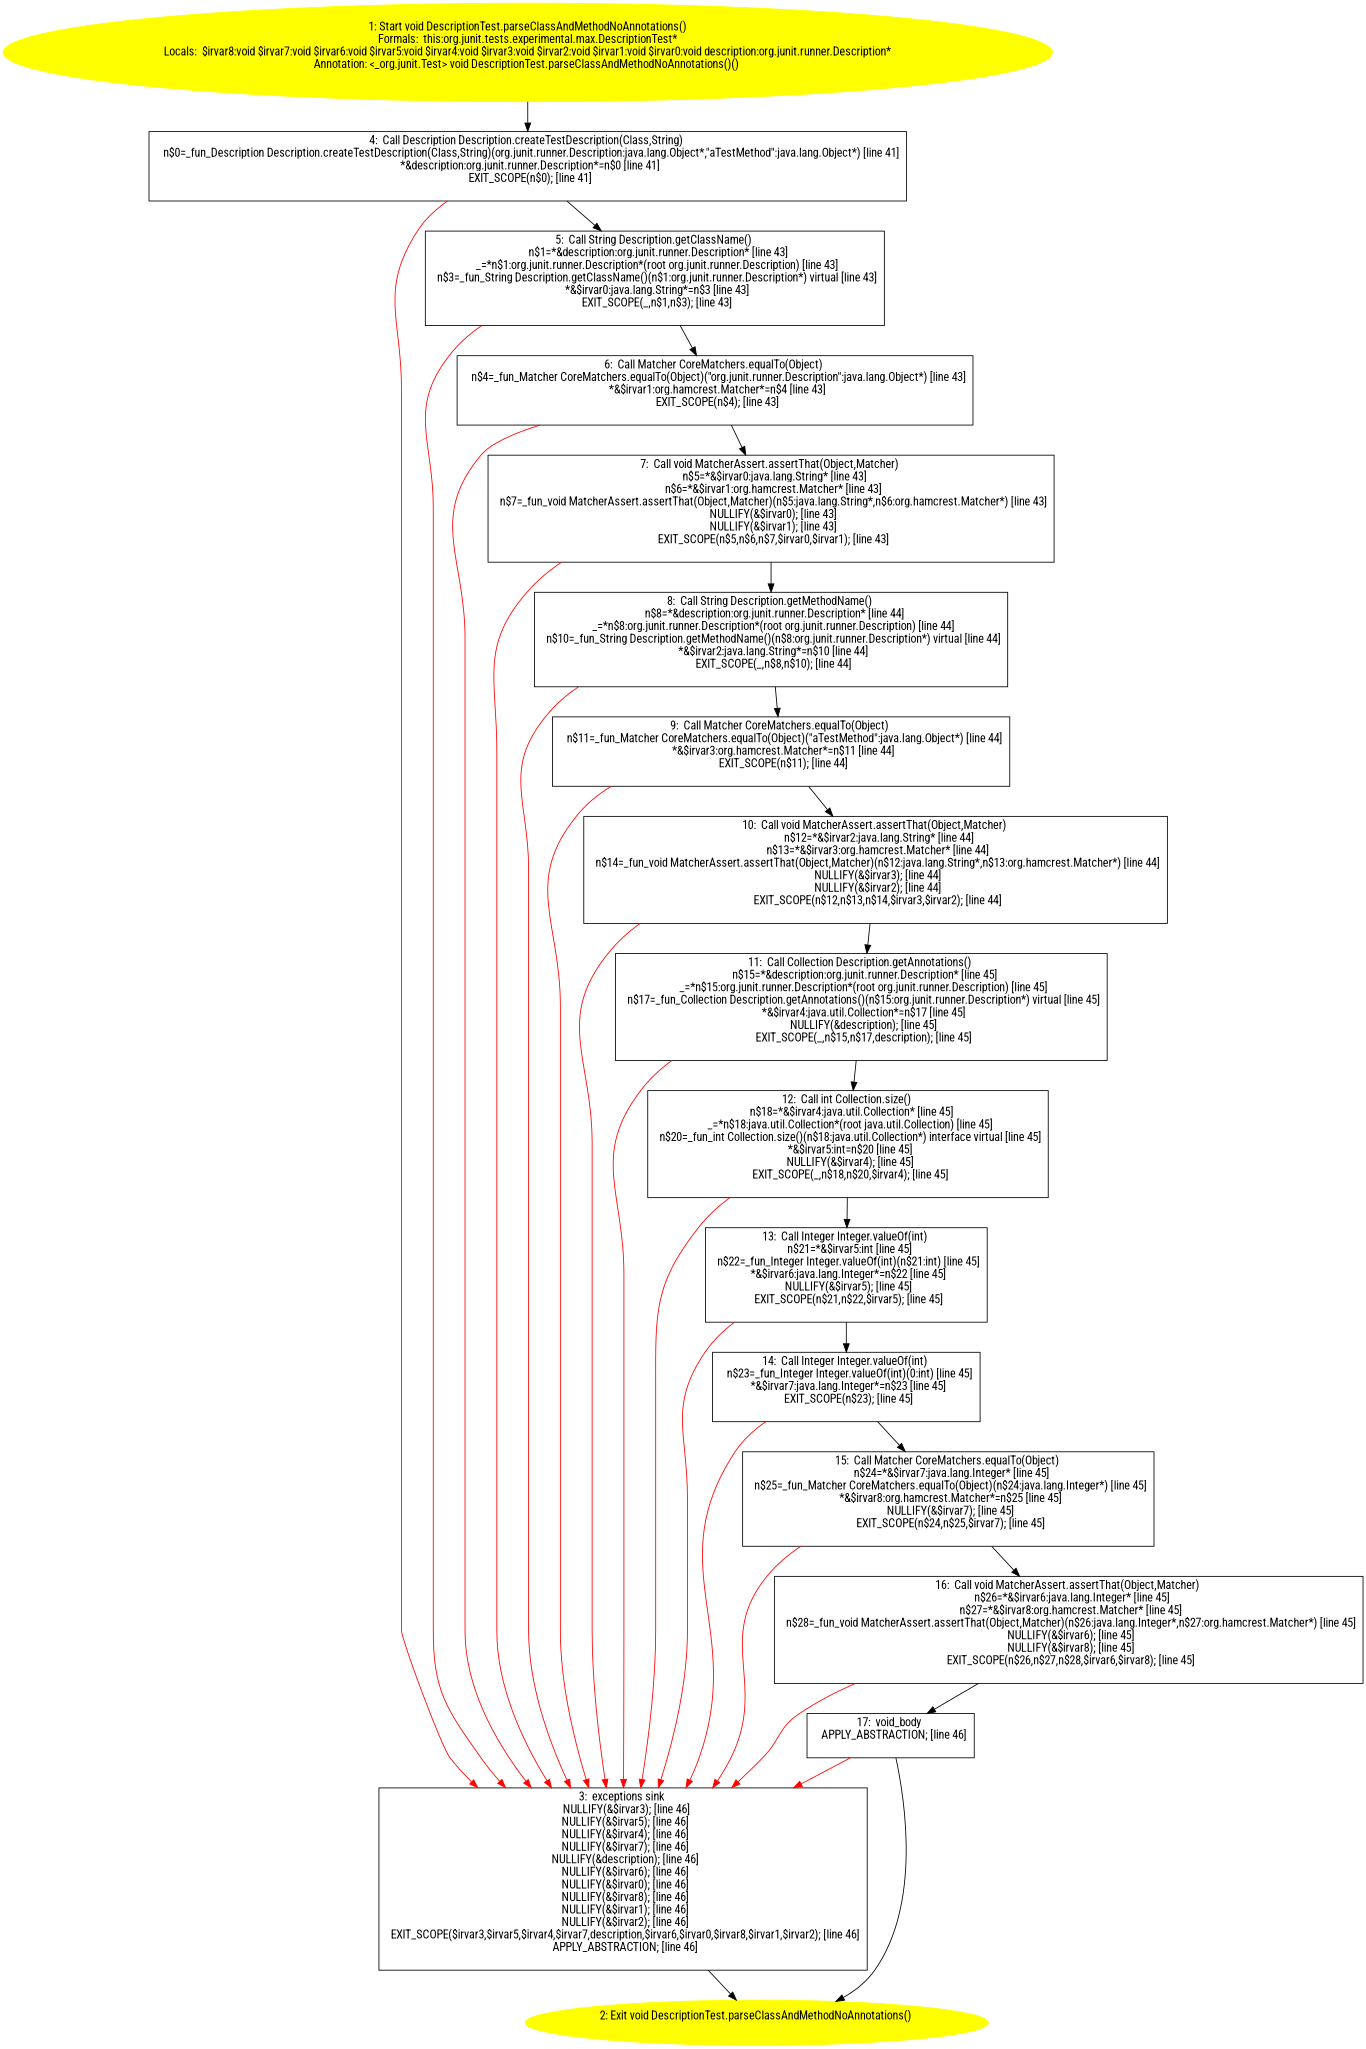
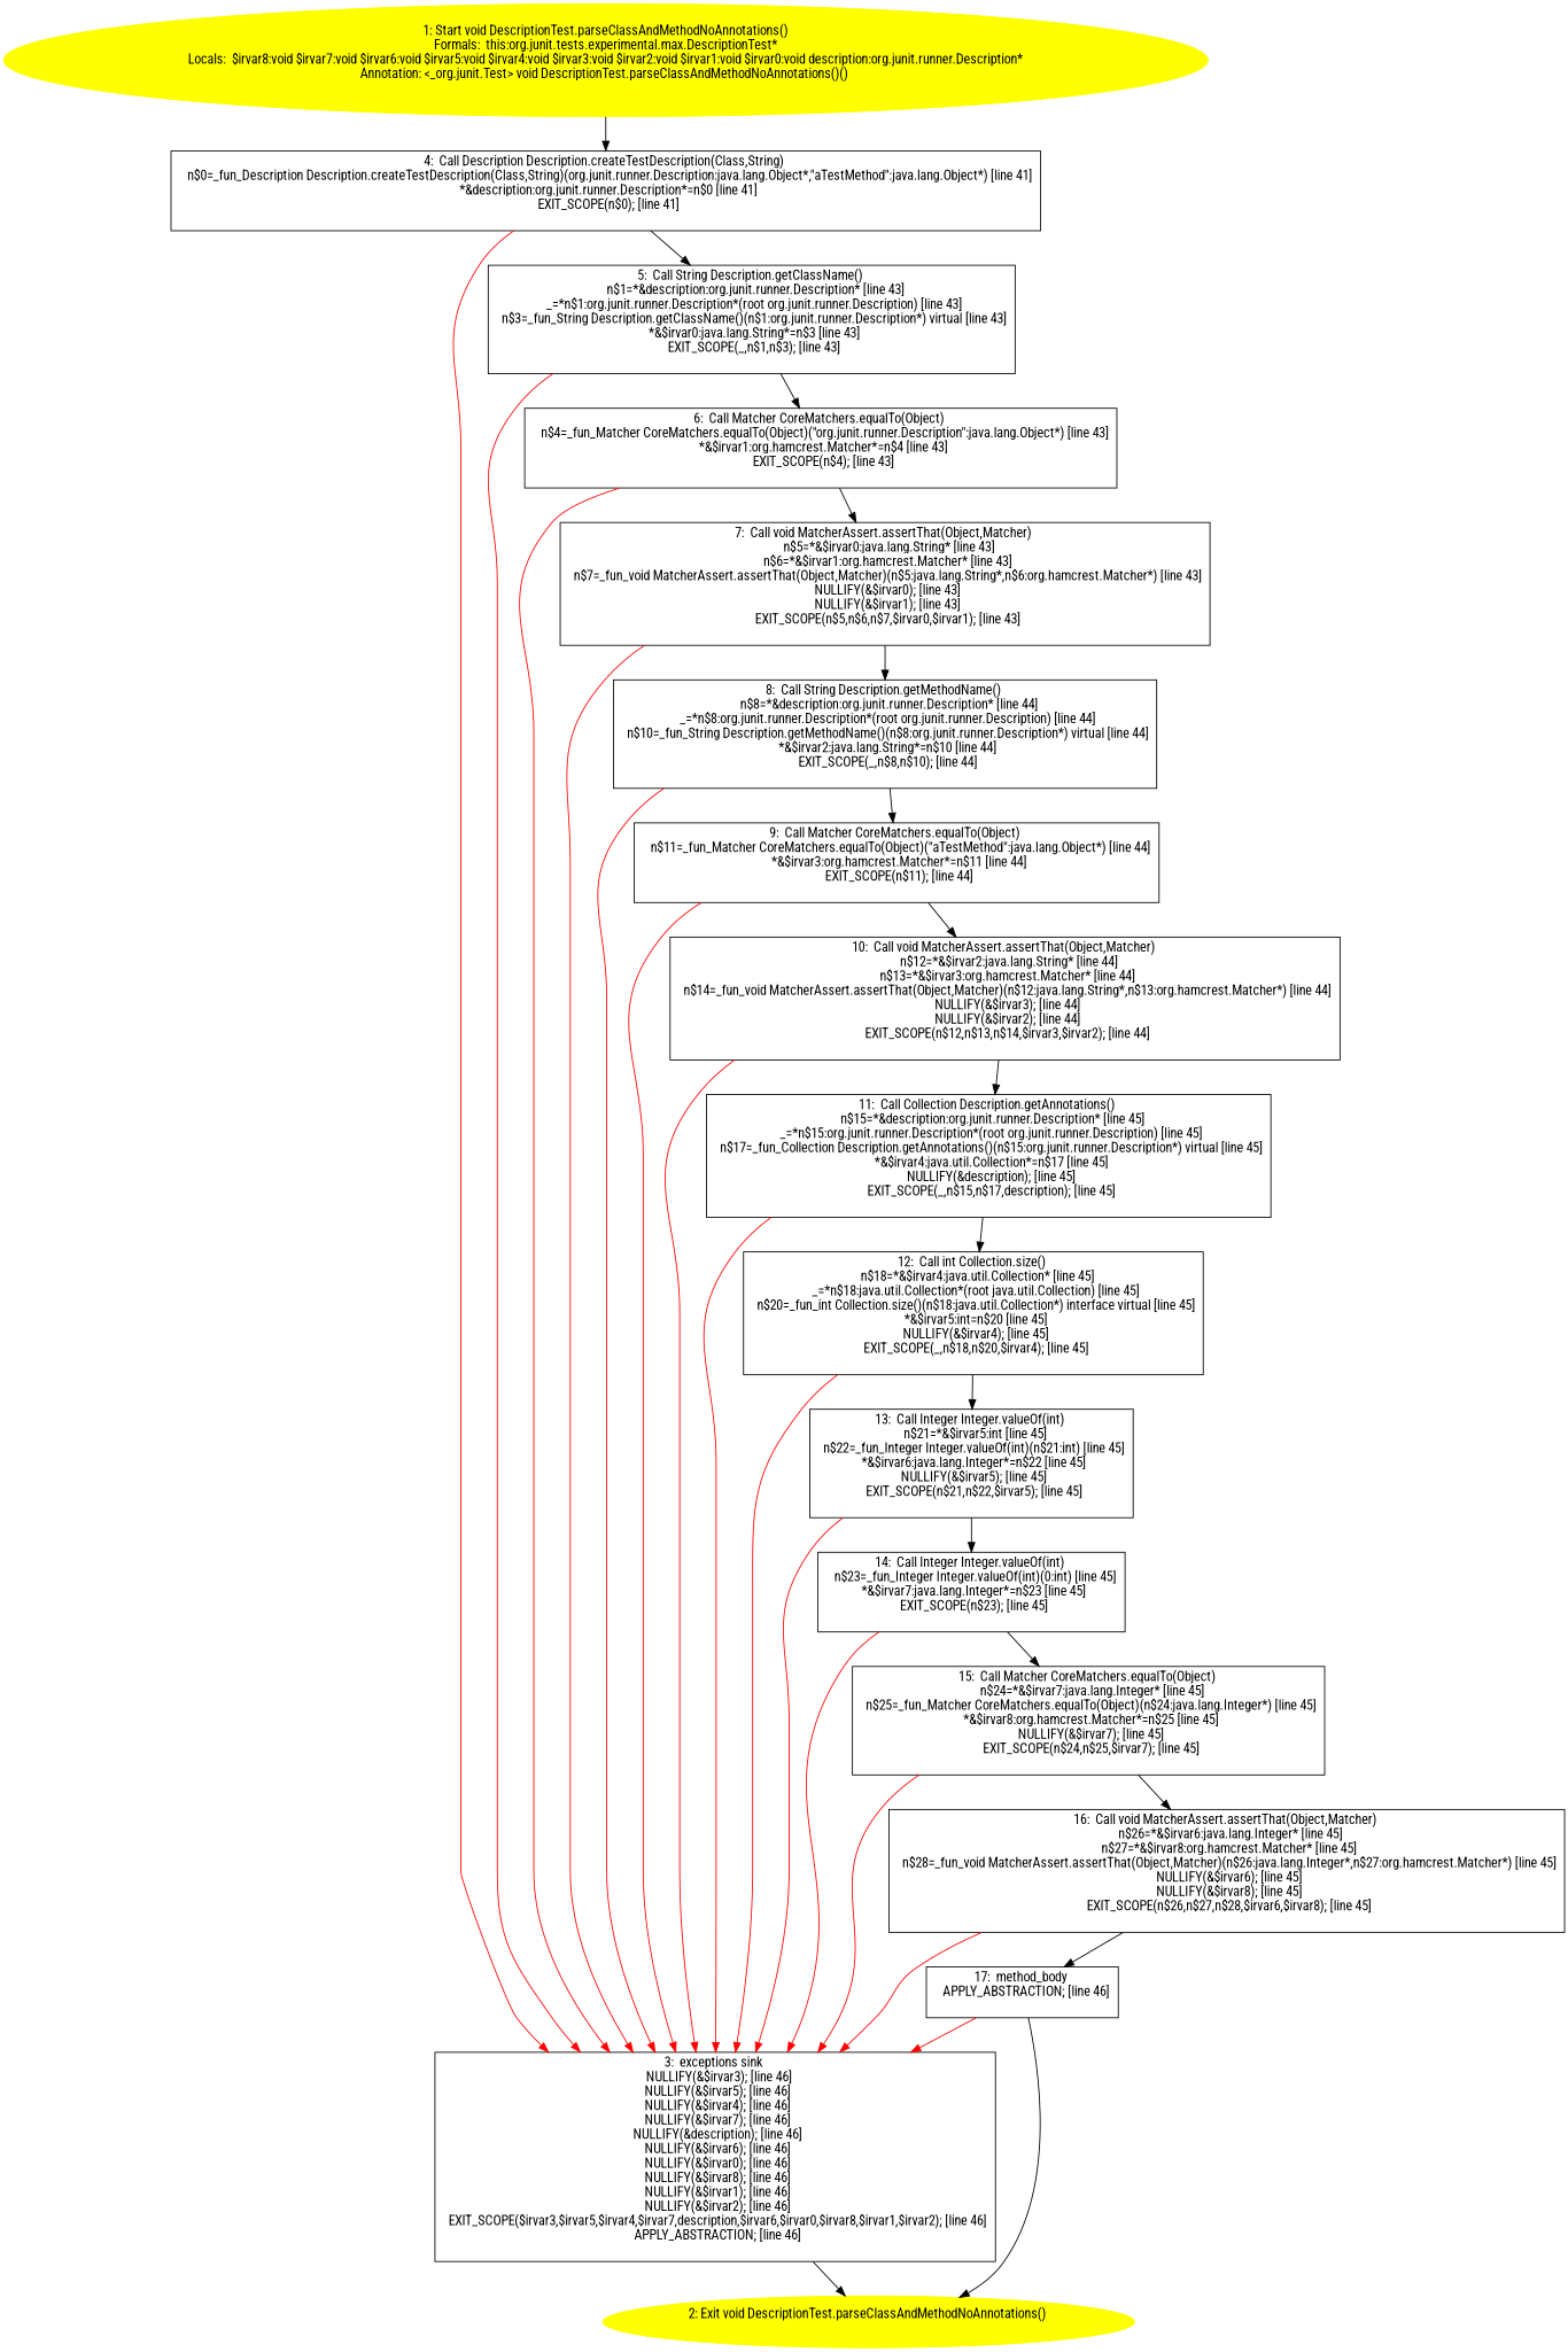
  digraph {
    fontname="Roboto Condensed"
    node [fontname="Roboto Condensed" shape=box]
    edge [fontname="Roboto Condensed"]
    n1 [color=yellow label="1: Start void DescriptionTest.parseClassAndMethodNoAnnotations()\nFormals:  this:org.junit.tests.experimental.max.DescriptionTest*\nLocals:  $irvar8:void $irvar7:void $irvar6:void $irvar5:void $irvar4:void $irvar3:void $irvar2:void $irvar1:void $irvar0:void description:org.junit.runner.Description*\nAnnotation: <_org.junit.Test> void DescriptionTest.parseClassAndMethodNoAnnotations()() \n  " style=filled shape=""]
    n2 [label="4:  Call Description Description.createTestDescription(Class,String) \n   n$0=_fun_Description Description.createTestDescription(Class,String)(org.junit.runner.Description:java.lang.Object*,\"aTestMethod\":java.lang.Object*) [line 41]\n  *&description:org.junit.runner.Description*=n$0 [line 41]\n  EXIT_SCOPE(n$0); [line 41]\n "]
    n3 [label="3:  exceptions sink \n   NULLIFY(&$irvar3); [line 46]\n  NULLIFY(&$irvar5); [line 46]\n  NULLIFY(&$irvar4); [line 46]\n  NULLIFY(&$irvar7); [line 46]\n  NULLIFY(&description); [line 46]\n  NULLIFY(&$irvar6); [line 46]\n  NULLIFY(&$irvar0); [line 46]\n  NULLIFY(&$irvar8); [line 46]\n  NULLIFY(&$irvar1); [line 46]\n  NULLIFY(&$irvar2); [line 46]\n  EXIT_SCOPE($irvar3,$irvar5,$irvar4,$irvar7,description,$irvar6,$irvar0,$irvar8,$irvar1,$irvar2); [line 46]\n  APPLY_ABSTRACTION; [line 46]\n "]
    n4 [label="5:  Call String Description.getClassName() \n   n$1=*&description:org.junit.runner.Description* [line 43]\n  _=*n$1:org.junit.runner.Description*(root org.junit.runner.Description) [line 43]\n  n$3=_fun_String Description.getClassName()(n$1:org.junit.runner.Description*) virtual [line 43]\n  *&$irvar0:java.lang.String*=n$3 [line 43]\n  EXIT_SCOPE(_,n$1,n$3); [line 43]\n "]
    n5 [color=yellow label="2: Exit void DescriptionTest.parseClassAndMethodNoAnnotations() \n  " style=filled shape=""]
    n6 [label="6:  Call Matcher CoreMatchers.equalTo(Object) \n   n$4=_fun_Matcher CoreMatchers.equalTo(Object)(\"org.junit.runner.Description\":java.lang.Object*) [line 43]\n  *&$irvar1:org.hamcrest.Matcher*=n$4 [line 43]\n  EXIT_SCOPE(n$4); [line 43]\n "]
    n7 [label="7:  Call void MatcherAssert.assertThat(Object,Matcher) \n   n$5=*&$irvar0:java.lang.String* [line 43]\n  n$6=*&$irvar1:org.hamcrest.Matcher* [line 43]\n  n$7=_fun_void MatcherAssert.assertThat(Object,Matcher)(n$5:java.lang.String*,n$6:org.hamcrest.Matcher*) [line 43]\n  NULLIFY(&$irvar0); [line 43]\n  NULLIFY(&$irvar1); [line 43]\n  EXIT_SCOPE(n$5,n$6,n$7,$irvar0,$irvar1); [line 43]\n "]
    n8 [label="8:  Call String Description.getMethodName() \n   n$8=*&description:org.junit.runner.Description* [line 44]\n  _=*n$8:org.junit.runner.Description*(root org.junit.runner.Description) [line 44]\n  n$10=_fun_String Description.getMethodName()(n$8:org.junit.runner.Description*) virtual [line 44]\n  *&$irvar2:java.lang.String*=n$10 [line 44]\n  EXIT_SCOPE(_,n$8,n$10); [line 44]\n "]
    n9 [label="9:  Call Matcher CoreMatchers.equalTo(Object) \n   n$11=_fun_Matcher CoreMatchers.equalTo(Object)(\"aTestMethod\":java.lang.Object*) [line 44]\n  *&$irvar3:org.hamcrest.Matcher*=n$11 [line 44]\n  EXIT_SCOPE(n$11); [line 44]\n "]
    n10 [label="10:  Call void MatcherAssert.assertThat(Object,Matcher) \n   n$12=*&$irvar2:java.lang.String* [line 44]\n  n$13=*&$irvar3:org.hamcrest.Matcher* [line 44]\n  n$14=_fun_void MatcherAssert.assertThat(Object,Matcher)(n$12:java.lang.String*,n$13:org.hamcrest.Matcher*) [line 44]\n  NULLIFY(&$irvar3); [line 44]\n  NULLIFY(&$irvar2); [line 44]\n  EXIT_SCOPE(n$12,n$13,n$14,$irvar3,$irvar2); [line 44]\n "]
    n11 [label="11:  Call Collection Description.getAnnotations() \n   n$15=*&description:org.junit.runner.Description* [line 45]\n  _=*n$15:org.junit.runner.Description*(root org.junit.runner.Description) [line 45]\n  n$17=_fun_Collection Description.getAnnotations()(n$15:org.junit.runner.Description*) virtual [line 45]\n  *&$irvar4:java.util.Collection*=n$17 [line 45]\n  NULLIFY(&description); [line 45]\n  EXIT_SCOPE(_,n$15,n$17,description); [line 45]\n "]
    n12 [label="12:  Call int Collection.size() \n   n$18=*&$irvar4:java.util.Collection* [line 45]\n  _=*n$18:java.util.Collection*(root java.util.Collection) [line 45]\n  n$20=_fun_int Collection.size()(n$18:java.util.Collection*) interface virtual [line 45]\n  *&$irvar5:int=n$20 [line 45]\n  NULLIFY(&$irvar4); [line 45]\n  EXIT_SCOPE(_,n$18,n$20,$irvar4); [line 45]\n "]
    n13 [label="13:  Call Integer Integer.valueOf(int) \n   n$21=*&$irvar5:int [line 45]\n  n$22=_fun_Integer Integer.valueOf(int)(n$21:int) [line 45]\n  *&$irvar6:java.lang.Integer*=n$22 [line 45]\n  NULLIFY(&$irvar5); [line 45]\n  EXIT_SCOPE(n$21,n$22,$irvar5); [line 45]\n "]
    n14 [label="14:  Call Integer Integer.valueOf(int) \n   n$23=_fun_Integer Integer.valueOf(int)(0:int) [line 45]\n  *&$irvar7:java.lang.Integer*=n$23 [line 45]\n  EXIT_SCOPE(n$23); [line 45]\n "]
    n15 [label="15:  Call Matcher CoreMatchers.equalTo(Object) \n   n$24=*&$irvar7:java.lang.Integer* [line 45]\n  n$25=_fun_Matcher CoreMatchers.equalTo(Object)(n$24:java.lang.Integer*) [line 45]\n  *&$irvar8:org.hamcrest.Matcher*=n$25 [line 45]\n  NULLIFY(&$irvar7); [line 45]\n  EXIT_SCOPE(n$24,n$25,$irvar7); [line 45]\n "]
    n16 [label="16:  Call void MatcherAssert.assertThat(Object,Matcher) \n   n$26=*&$irvar6:java.lang.Integer* [line 45]\n  n$27=*&$irvar8:org.hamcrest.Matcher* [line 45]\n  n$28=_fun_void MatcherAssert.assertThat(Object,Matcher)(n$26:java.lang.Integer*,n$27:org.hamcrest.Matcher*) [line 45]\n  NULLIFY(&$irvar6); [line 45]\n  NULLIFY(&$irvar8); [line 45]\n  EXIT_SCOPE(n$26,n$27,n$28,$irvar6,$irvar8); [line 45]\n "]
-   n17 [label="17:  void_body \n   APPLY_ABSTRACTION; [line 46]\n "]
+   n17 [label="17:  method_body \n   APPLY_ABSTRACTION; [line 46]\n "]
    n1 -> n2
    n2 -> n3 [color=red]
    n2 -> n4
    n3 -> n5
    n4 -> n3 [color=red]
    n4 -> n6
    n6 -> n3 [color=red]
    n6 -> n7
    n7 -> n3 [color=red]
    n7 -> n8
    n8 -> n3 [color=red]
    n8 -> n9
    n9 -> n3 [color=red]
    n9 -> n10
    n10 -> n3 [color=red]
    n10 -> n11
    n11 -> n3 [color=red]
    n11 -> n12
    n12 -> n3 [color=red]
    n12 -> n13
    n13 -> n3 [color=red]
    n13 -> n14
    n14 -> n3 [color=red]
    n14 -> n15
    n15 -> n3 [color=red]
    n15 -> n16
    n16 -> n3 [color=red]
    n16 -> n17
    n17 -> n3 [color=red]
    n17 -> n5
  }
